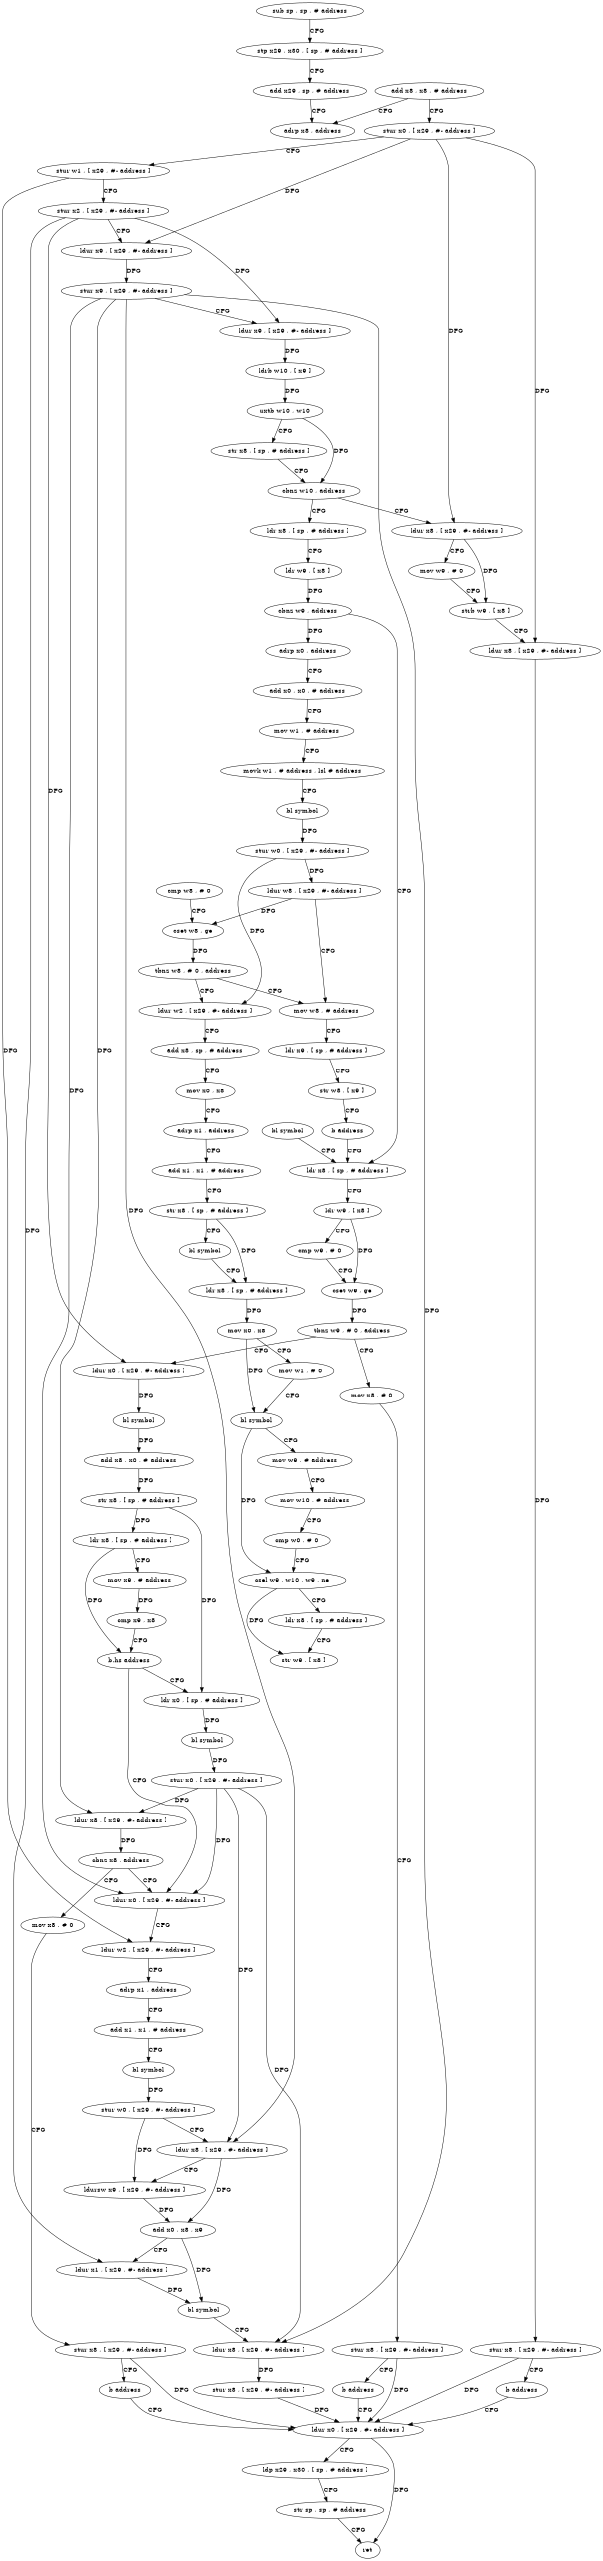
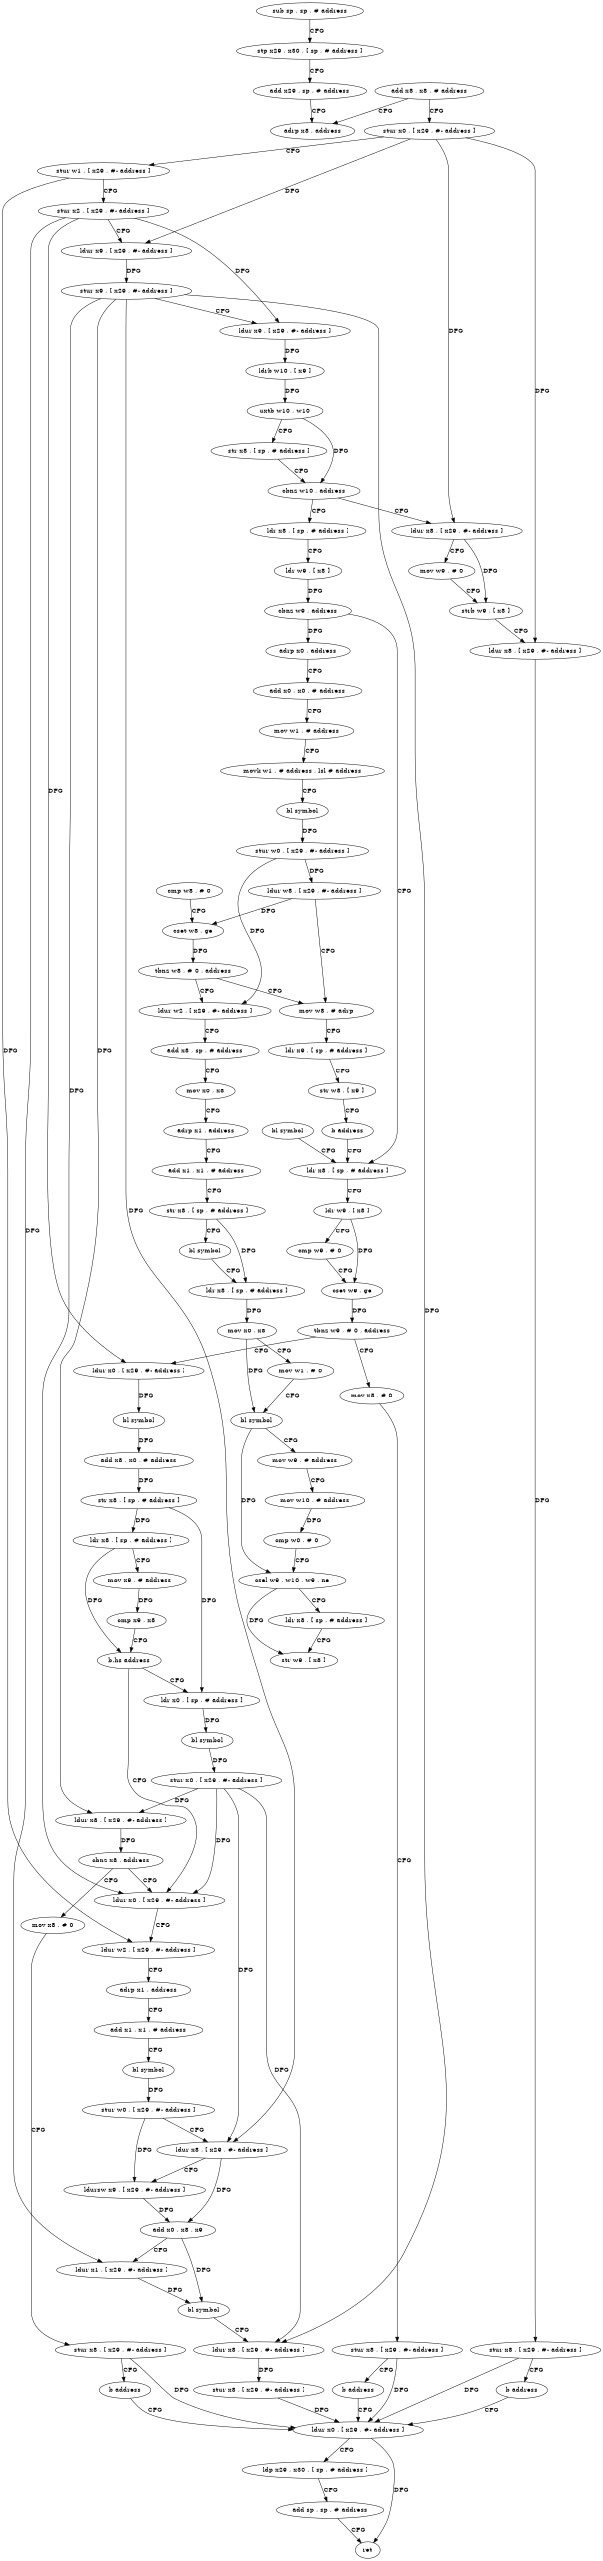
  digraph {
    n1 [label="sub sp , sp , # address"]
    n2 [label="stp x29 , x30 , [ sp , # address ]"]
    n3 [label="add x29 , sp , # address"]
    n4 [label="adrp x8 , address"]
    n5 [label="add x8 , x8 , # address"]
    n6 [label="stur x0 , [ x29 , #- address ]"]
    n7 [label="stur w1 , [ x29 , #- address ]"]
    n8 [label="ldur x9 , [ x29 , #- address ]"]
    n9 [label="ldur x8 , [ x29 , #- address ]"]
    n10 [label="ldur x8 , [ x29 , #- address ]"]
    n11 [label="stur x2 , [ x29 , #- address ]"]
    n12 [label="ldur w2 , [ x29 , #- address ]"]
    n13 [label="stur x9 , [ x29 , #- address ]"]
    n14 [label="mov w9 , # 0"]
    n15 [label="strb w9 , [ x8 ]"]
    n16 [label="stur x8 , [ x29 , #- address ]"]
    n17 [label="ldur x9 , [ x29 , #- address ]"]
    n18 [label="ldur x0 , [ x29 , #- address ]"]
    n19 [label="ldur x1 , [ x29 , #- address ]"]
    n20 [label="adrp x1 , address"]
    n21 [label="ldrb w10 , [ x9 ]"]
    n22 [label="bl symbol"]
    n23 [label="bl symbol"]
    n24 [label="ldur x0 , [ x29 , #- address ]"]
    n25 [label="ldur x8 , [ x29 , #- address ]"]
    n26 [label="ldur x8 , [ x29 , #- address ]"]
    n27 [label="ldur x8 , [ x29 , #- address ]"]
    n28 [label="ldursw x9 , [ x29 , #- address ]"]
    n29 [label="add x0 , x8 , x9"]
    n30 [label="stur x8 , [ x29 , #- address ]"]
    n31 [label="cbnz x8 , address"]
    n32 [label="uxtb w10 , w10"]
    n33 [label="str x8 , [ sp , # address ]"]
    n34 [label="cbnz w10 , address"]
    n35 [label="ldr x8 , [ sp , # address ]"]
    n36 [label="ldr w9 , [ x8 ]"]
    n37 [label="cbnz w9 , address"]
    n38 [label="ldr x8 , [ sp , # address ]"]
    n39 [label="adrp x0 , address"]
    n40 [label="ldr w9 , [ x8 ]"]
    n41 [label="add x0 , x0 , # address"]
    n42 [label="cmp w9 , # 0"]
    n43 [label="cset w9 , ge"]
    n44 [label="mov w1 , # address"]
    n45 [label="b address"]
    n46 [label="ldur x0 , [ x29 , #- address ]"]
    n47 [label="ldp x29 , x30 , [ sp , # address ]"]
    n48 [label=ret]
-   n49 [label="str sp , sp , # address"]
+   n49 [label="add sp , sp , # address"]
    n50 [label="tbnz w9 , # 0 , address"]
    n51 [label="mov x8 , # 0"]
    n52 [label="stur x8 , [ x29 , #- address ]"]
    n53 [label="add x8 , x0 , # address"]
    n54 [label="b address"]
    n55 [label="movk w1 , # address , lsl # address"]
    n56 [label="bl symbol"]
    n57 [label="stur w0 , [ x29 , #- address ]"]
    n58 [label="ldur w8 , [ x29 , #- address ]"]
    n59 [label="ldur w2 , [ x29 , #- address ]"]
    n60 [label="cset w8 , ge"]
-   n61 [label="mov w8 , # address"]
+   n61 [label="mov w8 , # adrp"]
    n62 [label="add x8 , sp , # address"]
    n63 [label="cmp w8 , # 0"]
    n64 [label="tbnz w8 , # 0 , address"]
    n65 [label="ldr x9 , [ sp , # address ]"]
    n66 [label="mov x0 , x8"]
    n67 [label="str w8 , [ x9 ]"]
    n68 [label="str x8 , [ sp , # address ]"]
    n69 [label="ldr x8 , [ sp , # address ]"]
    n70 [label="ldr x0 , [ sp , # address ]"]
    n71 [label="mov x9 , # address"]
    n72 [label="b.hs address"]
    n73 [label="bl symbol"]
    n74 [label="cmp x9 , x8"]
    n75 [label="stur x0 , [ x29 , #- address ]"]
    n76 [label="adrp x1 , address"]
    n77 [label="add x1 , x1 , # address"]
    n78 [label="str x8 , [ sp , # address ]"]
    n79 [label="bl symbol"]
    n80 [label="ldr x8 , [ sp , # address ]"]
    n81 [label="mov x0 , x8"]
    n82 [label="mov w1 , # 0"]
    n83 [label="bl symbol"]
    n84 [label="mov w9 , # address"]
    n85 [label="csel w9 , w10 , w9 , ne"]
    n86 [label="mov w10 , # address"]
    n87 [label="ldr x8 , [ sp , # address ]"]
    n88 [label="str w9 , [ x8 ]"]
    n89 [label="cmp w0 , # 0"]
    n90 [label="bl symbol"]
    n91 [label="b address"]
    n92 [label="add x1 , x1 , # address"]
    n93 [label="bl symbol"]
    n94 [label="stur w0 , [ x29 , #- address ]"]
    n95 [label="mov x8 , # 0"]
    n96 [label="stur x8 , [ x29 , #- address ]"]
    n97 [label="b address"]
    n1 -> n2 [label=CFG]
    n2 -> n3 [label=CFG]
    n3 -> n4 [label=CFG]
    n5 -> n4 [label=CFG]
    n5 -> n6 [label=CFG]
    n6 -> n7 [label=CFG]
    n6 -> n8 [label=DFG]
    n6 -> n9 [label=DFG]
    n6 -> n10 [label=DFG]
    n7 -> n11 [label=CFG]
    n7 -> n12 [label=DFG]
    n8 -> n13 [label=DFG]
    n9 -> n14 [label=CFG]
    n9 -> n15 [label=DFG]
    n10 -> n16 [label=DFG]
    n11 -> n8 [label=CFG]
    n11 -> n17 [label=DFG]
    n11 -> n18 [label=DFG]
    n11 -> n19 [label=DFG]
    n12 -> n20 [label=CFG]
    n13 -> n17 [label=CFG]
    n13 -> n24 [label=DFG]
    n13 -> n25 [label=DFG]
    n13 -> n26 [label=DFG]
    n13 -> n27 [label=DFG]
    n14 -> n15 [label=CFG]
    n15 -> n10 [label=CFG]
    n16 -> n45 [label=CFG]
    n16 -> n46 [label=DFG]
    n17 -> n21 [label=DFG]
    n18 -> n22 [label=DFG]
    n19 -> n23 [label=DFG]
    n20 -> n92 [label=CFG]
    n21 -> n32 [label=DFG]
    n22 -> n53 [label=DFG]
    n23 -> n26 [label=CFG]
    n24 -> n12 [label=CFG]
    n25 -> n28 [label=CFG]
    n25 -> n29 [label=DFG]
    n26 -> n30 [label=DFG]
    n27 -> n31 [label=DFG]
    n28 -> n29 [label=DFG]
    n29 -> n19 [label=CFG]
    n29 -> n23 [label=DFG]
    n30 -> n46 [label=DFG]
    n31 -> n24 [label=CFG]
    n31 -> n95 [label=CFG]
    n32 -> n33 [label=CFG]
    n32 -> n34 [label=DFG]
    n33 -> n34 [label=CFG]
    n34 -> n9 [label=CFG]
    n34 -> n35 [label=CFG]
    n35 -> n36 [label=CFG]
    n36 -> n37 [label=DFG]
    n37 -> n38 [label=CFG]
    n37 -> n39 [label=DFG]
    n38 -> n40 [label=CFG]
    n39 -> n41 [label=CFG]
    n40 -> n42 [label=CFG]
    n40 -> n43 [label=DFG]
    n41 -> n44 [label=CFG]
    n42 -> n43 [label=CFG]
    n43 -> n50 [label=DFG]
    n44 -> n55 [label=CFG]
    n45 -> n46 [label=CFG]
    n46 -> n47 [label=CFG]
    n46 -> n48 [label=DFG]
    n47 -> n49 [label=CFG]
    n49 -> n48 [label=CFG]
    n50 -> n18 [label=CFG]
    n50 -> n51 [label=CFG]
    n51 -> n52 [label=CFG]
    n52 -> n46 [label=DFG]
    n52 -> n54 [label=CFG]
    n53 -> n68 [label=DFG]
    n54 -> n46 [label=CFG]
    n55 -> n56 [label=CFG]
    n56 -> n57 [label=DFG]
    n57 -> n58 [label=DFG]
    n57 -> n59 [label=DFG]
    n58 -> n60 [label=DFG]
    n58 -> n61 [label=CFG]
    n59 -> n62 [label=CFG]
    n60 -> n64 [label=DFG]
    n61 -> n65 [label=CFG]
    n62 -> n66 [label=CFG]
    n63 -> n60 [label=CFG]
    n64 -> n59 [label=CFG]
    n64 -> n61 [label=CFG]
    n65 -> n67 [label=CFG]
    n66 -> n76 [label=CFG]
    n67 -> n91 [label=CFG]
    n68 -> n69 [label=DFG]
    n68 -> n70 [label=DFG]
    n69 -> n71 [label=CFG]
    n69 -> n72 [label=DFG]
    n70 -> n73 [label=DFG]
    n71 -> n74 [label=DFG]
    n72 -> n24 [label=CFG]
    n72 -> n70 [label=CFG]
    n73 -> n75 [label=DFG]
    n74 -> n72 [label=CFG]
    n75 -> n24 [label=DFG]
    n75 -> n25 [label=DFG]
    n75 -> n26 [label=DFG]
    n75 -> n27 [label=DFG]
    n76 -> n77 [label=CFG]
    n77 -> n78 [label=CFG]
    n78 -> n79 [label=CFG]
    n78 -> n80 [label=DFG]
    n79 -> n80 [label=CFG]
    n80 -> n81 [label=DFG]
    n81 -> n82 [label=CFG]
    n81 -> n83 [label=DFG]
    n82 -> n83 [label=CFG]
    n83 -> n84 [label=CFG]
    n83 -> n85 [label=DFG]
    n84 -> n86 [label=CFG]
    n85 -> n87 [label=CFG]
    n85 -> n88 [label=DFG]
-   n86 -> n89 [label=CFG]
+   n86 -> n89 [label=DFG]
    n87 -> n88 [label=CFG]
    n89 -> n85 [label=CFG]
    n90 -> n38 [label=CFG]
    n91 -> n38 [label=CFG]
    n92 -> n93 [label=CFG]
    n93 -> n94 [label=DFG]
    n94 -> n25 [label=CFG]
    n94 -> n28 [label=DFG]
    n95 -> n96 [label=CFG]
    n96 -> n46 [label=DFG]
    n96 -> n97 [label=CFG]
    n97 -> n46 [label=CFG]
  }
